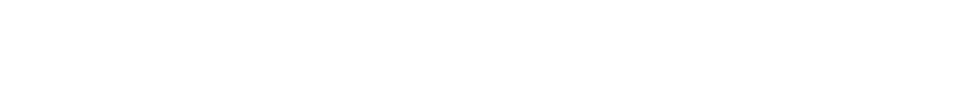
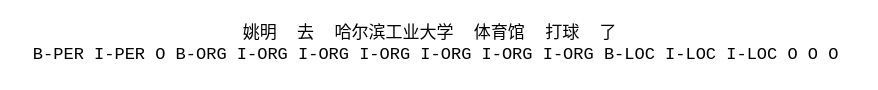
  <mxCell id="0" />
  <mxCell id="1" parent="0" />
+ <mxCell id="2" value="&lt;div style=&quot;&quot;&gt;&amp;nbsp;&lt;font face=&quot;ui-monospace, SFMono-Regular, SF Mono, Menlo, Consolas, Liberation Mono, monospace&quot;&gt;&lt;span style=&quot;font-size: 13.6px; white-space: pre;&quot;&gt;姚明  去  哈尔滨工业大学  体育馆  打球  了  &lt;br/&gt;B-PER I-PER O B-ORG I-ORG I-ORG I-ORG I-ORG I-ORG I-ORG B-LOC I-LOC I-LOC O O O&lt;/span&gt;&lt;/font&gt;&amp;nbsp;&lt;/div&gt;" style="text;html=1;align=center;verticalAlign=middle;whiteSpace=wrap;rounded=0;" parent="1" vertex="1"><mxGeometry x="20" y="20" width="660" height="30" as="geometry" /></mxCell>
